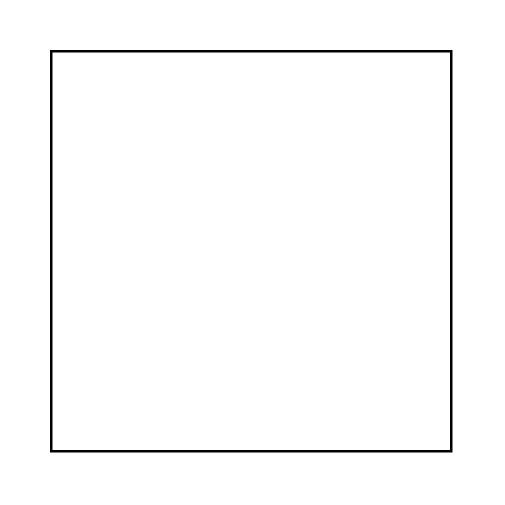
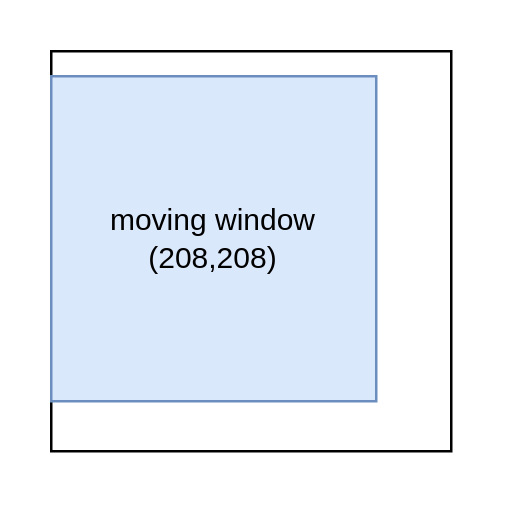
  <mxCell id="0" />
  <mxCell id="1" parent="0" />
  <mxCell id="2" value="" style="group" vertex="1" connectable="0" parent="1"><mxGeometry x="20" y="20" width="160" height="160" as="geometry" /></mxCell>
  <mxCell id="3" value="" style="whiteSpace=wrap;html=1;aspect=fixed;" vertex="1" parent="2"><mxGeometry width="160" height="160" as="geometry" /></mxCell>
+ <mxCell id="4" value="moving window&lt;br&gt;(208,208)" style="whiteSpace=wrap;html=1;aspect=fixed;fillColor=#dae8fc;strokeColor=#6c8ebf;" vertex="1" parent="2"><mxGeometry y="10" width="130" height="130" as="geometry" /></mxCell>
